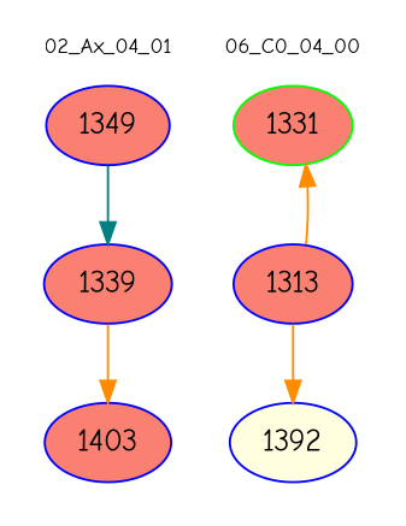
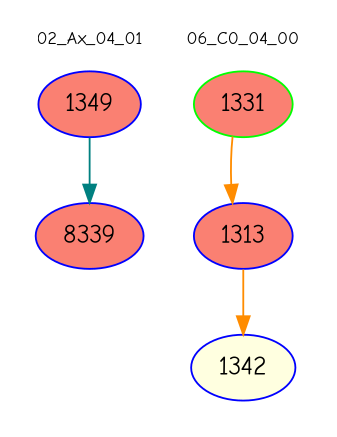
  digraph {
    fontname="Comic Neue"
    node [color=blue fillcolor=salmon fontname="Comic Neue" style=filled]
    edge [color=darkorange fontname="Comic Neue"]
    n1 [label=1349]
-   n2 [label=1339]
-   n3 [label=1403]
+   n2 [label=8339]
    n4 [color=green label=1331]
    n5 [label=1313]
-   n6 [fillcolor=lightyellow label=1392]
+   n6 [fillcolor=lightyellow label=1342]
    subgraph cluster_1 {
      color=white
      fontsize=10
      label="02_Ax_04_01"
      n1
      n2
-     n3
    }
    subgraph cluster_2 {
      color=white
      fontsize=10
      label="06_C0_04_00"
      n4
      n5
      n6
    }
    n1 -> n2 [color=teal]
-   n2 -> n3
-   n5 -> n4
+   n4 -> n5
    n5 -> n6
  }
